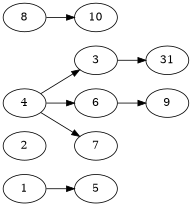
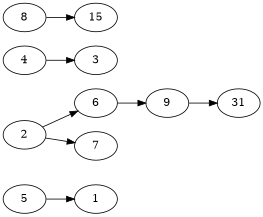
  digraph {
    rankdir=LR
    node [alpha=0.19]
    1 [alpha=0.08 expect_size=14934743212621824]
    5 [expect_size=15328069941508828]
    2 [alpha=0.04 expect_size=696208062622330]
    3 [alpha=0.14 expect_size=6355976230658770]
    4 [alpha=0.02 expect_size=14560959855469]
    6 [alpha=0.15 expect_size=32055834641522]
    7 [alpha=0.07 expect_size=2972031259569553408]
    9 [alpha=0.10 expect_size=225927683061699]
    n9 [expect_size=2518466829786021888 label=31]
    8 [alpha=0.09 expect_size=609147967592464384]
-   10 [alpha=0.16 expect_size=44515865139732]
-   1 -> 5
+   10 [alpha=0.16 expect_size=44515865139732 label=15]
+   5 -> 1
    4 -> 3
-   4 -> 6
-   4 -> 7
+   2 -> 6
+   2 -> 7
    6 -> 9
-   3 -> n9
+   9 -> n9
    8 -> 10
  }
